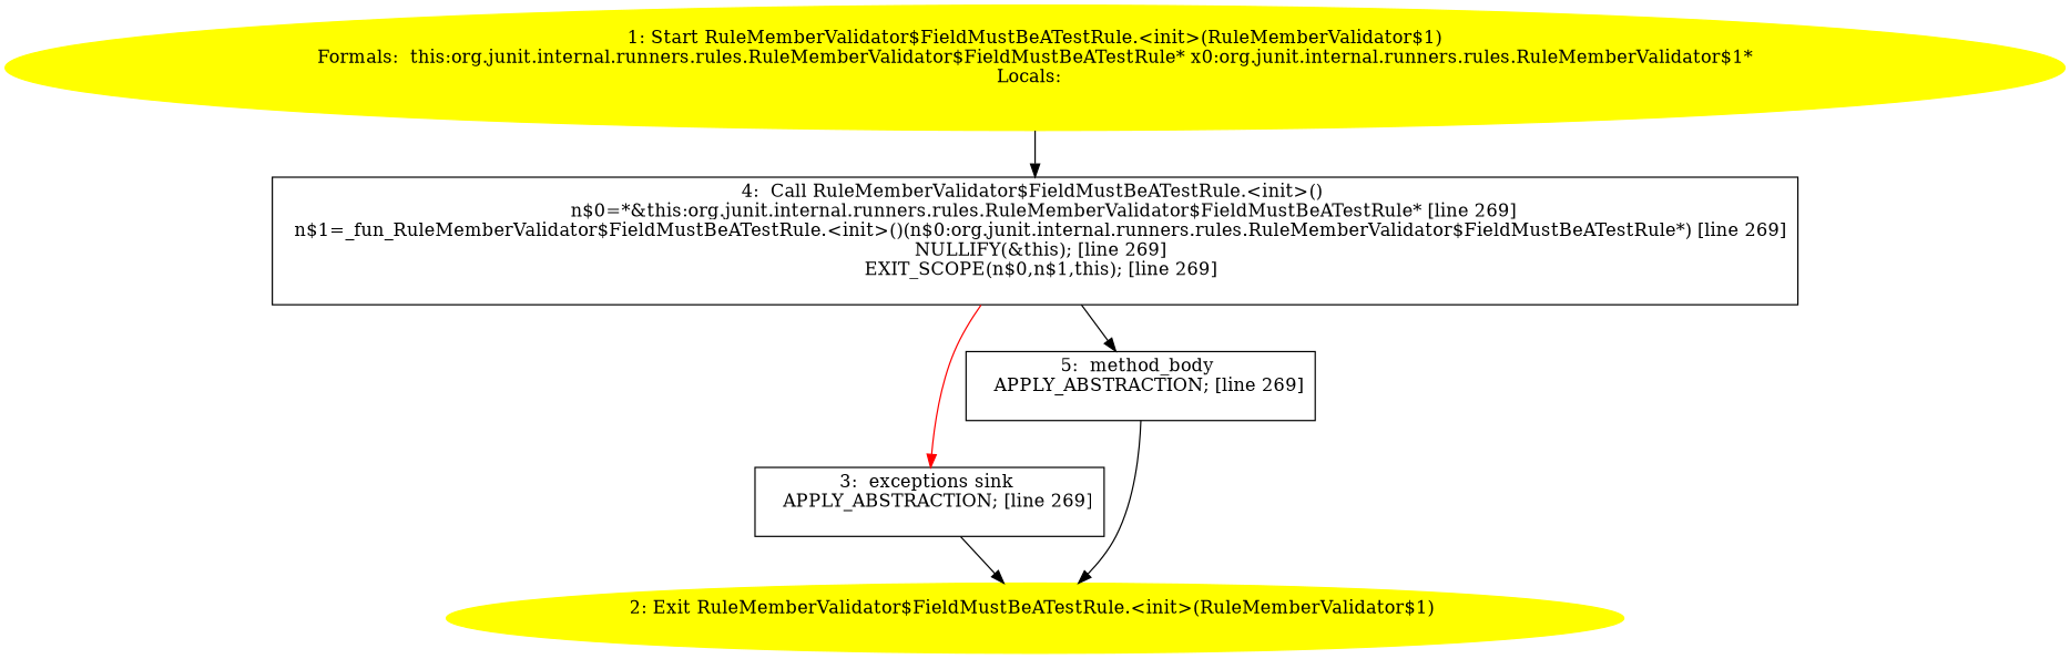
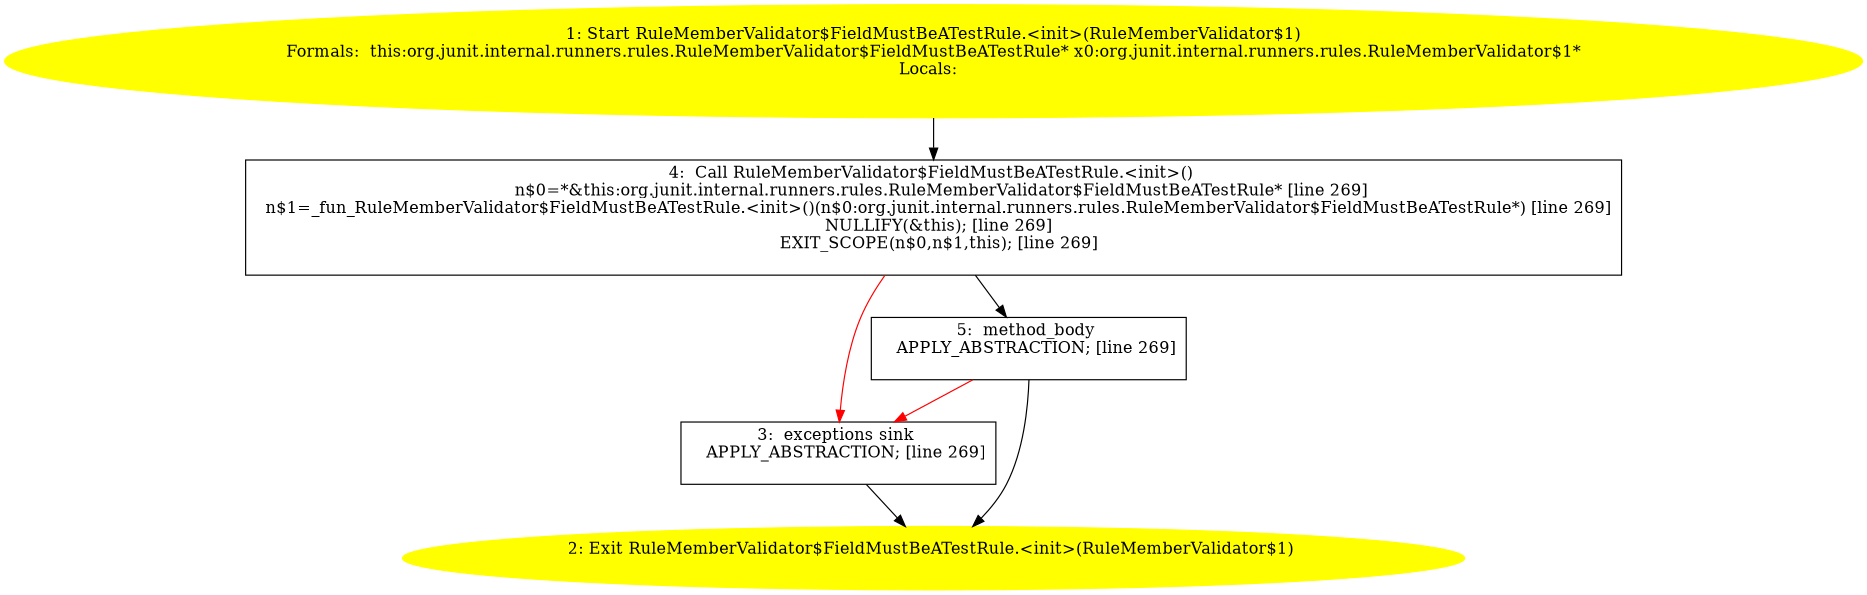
  digraph {
    node [shape=box]
    n1 [color=yellow label="1: Start RuleMemberValidator$FieldMustBeATestRule.<init>(RuleMemberValidator$1)\nFormals:  this:org.junit.internal.runners.rules.RuleMemberValidator$FieldMustBeATestRule* x0:org.junit.internal.runners.rules.RuleMemberValidator$1*\nLocals:  \n  " style=filled shape=""]
    n2 [label="4:  Call RuleMemberValidator$FieldMustBeATestRule.<init>() \n   n$0=*&this:org.junit.internal.runners.rules.RuleMemberValidator$FieldMustBeATestRule* [line 269]\n  n$1=_fun_RuleMemberValidator$FieldMustBeATestRule.<init>()(n$0:org.junit.internal.runners.rules.RuleMemberValidator$FieldMustBeATestRule*) [line 269]\n  NULLIFY(&this); [line 269]\n  EXIT_SCOPE(n$0,n$1,this); [line 269]\n "]
    n3 [label="3:  exceptions sink \n   APPLY_ABSTRACTION; [line 269]\n "]
    n4 [label="5:  method_body \n   APPLY_ABSTRACTION; [line 269]\n "]
    n5 [color=yellow label="2: Exit RuleMemberValidator$FieldMustBeATestRule.<init>(RuleMemberValidator$1) \n  " style=filled shape=""]
    n1 -> n2
    n2 -> n3 [color=red]
    n2 -> n4
    n3 -> n5
+   n4 -> n3 [color=red]
    n4 -> n5
  }
